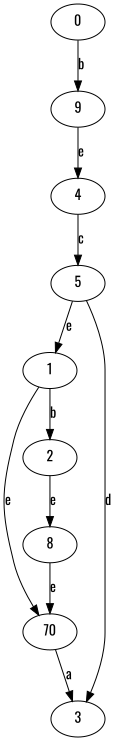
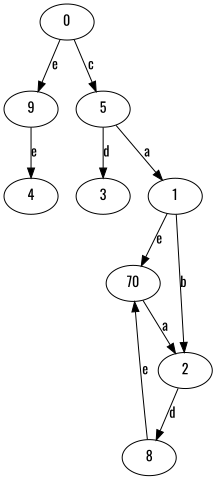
  strict digraph {
    fontname=Oswald
    node [fontname=Oswald]
    edge [fontname=Oswald]
    n1 [label=70]
    1
    2
    8
    0
    9
    4
    5
    3
-   n1 -> 3 [label=a]
+   n1 -> 2 [label=a]
    1 -> n1 [label=e]
    1 -> 2 [label=b]
-   2 -> 8 [label=e]
+   2 -> 8 [label=d]
    8 -> n1 [label=e]
-   0 -> 9 [label=b]
+   0 -> 9 [label=e]
    9 -> 4 [label=e]
-   4 -> 5 [label=c]
-   5 -> 1 [label=e]
+   0 -> 5 [label=c]
+   5 -> 1 [label=a]
    5 -> 3 [label=d]
  }
